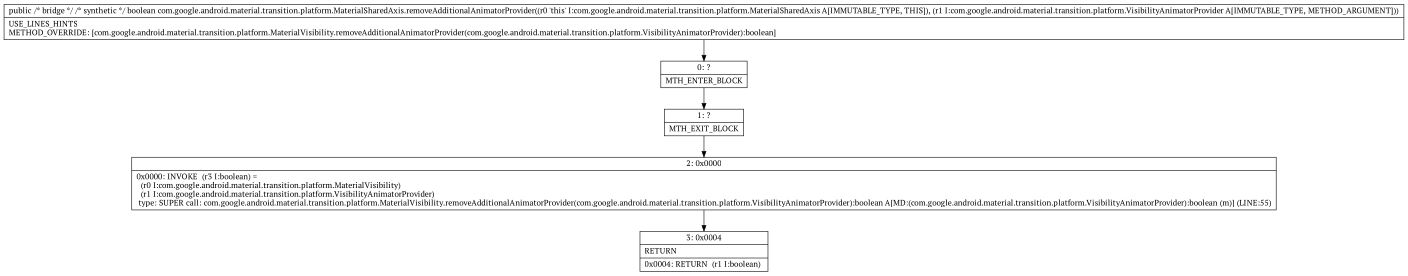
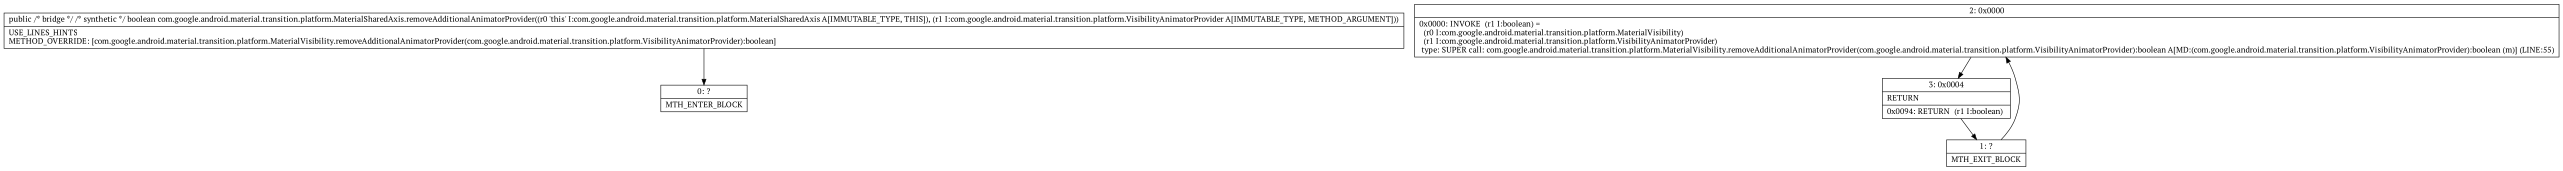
  digraph {
    fontname="PT Serif"
    node [fontname="PT Serif" shape=record]
    edge [fontname="PT Serif"]
    n1 [label="{0\:\ ?|MTH_ENTER_BLOCK\l}"]
-   n2 [label="{2\:\ 0x0000|0x0000: INVOKE  (r3 I:boolean) = \l  (r0 I:com.google.android.material.transition.platform.MaterialVisibility)\l  (r1 I:com.google.android.material.transition.platform.VisibilityAnimatorProvider)\l type: SUPER call: com.google.android.material.transition.platform.MaterialVisibility.removeAdditionalAnimatorProvider(com.google.android.material.transition.platform.VisibilityAnimatorProvider):boolean A[MD:(com.google.android.material.transition.platform.VisibilityAnimatorProvider):boolean (m)] (LINE:55)\l}"]
-   n3 [label="{3\:\ 0x0004|RETURN\l|0x0004: RETURN  (r1 I:boolean) \l}"]
+   n2 [label="{2\:\ 0x0000|0x0000: INVOKE  (r1 I:boolean) = \l  (r0 I:com.google.android.material.transition.platform.MaterialVisibility)\l  (r1 I:com.google.android.material.transition.platform.VisibilityAnimatorProvider)\l type: SUPER call: com.google.android.material.transition.platform.MaterialVisibility.removeAdditionalAnimatorProvider(com.google.android.material.transition.platform.VisibilityAnimatorProvider):boolean A[MD:(com.google.android.material.transition.platform.VisibilityAnimatorProvider):boolean (m)] (LINE:55)\l}"]
+   n3 [label="{3\:\ 0x0004|RETURN\l|0x0094: RETURN  (r1 I:boolean) \l}"]
    n4 [label="{1\:\ ?|MTH_EXIT_BLOCK\l}"]
    n5 [label="{public \/* bridge *\/ \/* synthetic *\/ boolean com.google.android.material.transition.platform.MaterialSharedAxis.removeAdditionalAnimatorProvider((r0 'this' I:com.google.android.material.transition.platform.MaterialSharedAxis A[IMMUTABLE_TYPE, THIS]), (r1 I:com.google.android.material.transition.platform.VisibilityAnimatorProvider A[IMMUTABLE_TYPE, METHOD_ARGUMENT]))  | USE_LINES_HINTS\lMETHOD_OVERRIDE: [com.google.android.material.transition.platform.MaterialVisibility.removeAdditionalAnimatorProvider(com.google.android.material.transition.platform.VisibilityAnimatorProvider):boolean]\l}"]
    n2 -> n3
-   n1 -> n4
+   n3 -> n4
    n4 -> n2
    n5 -> n1
  }
